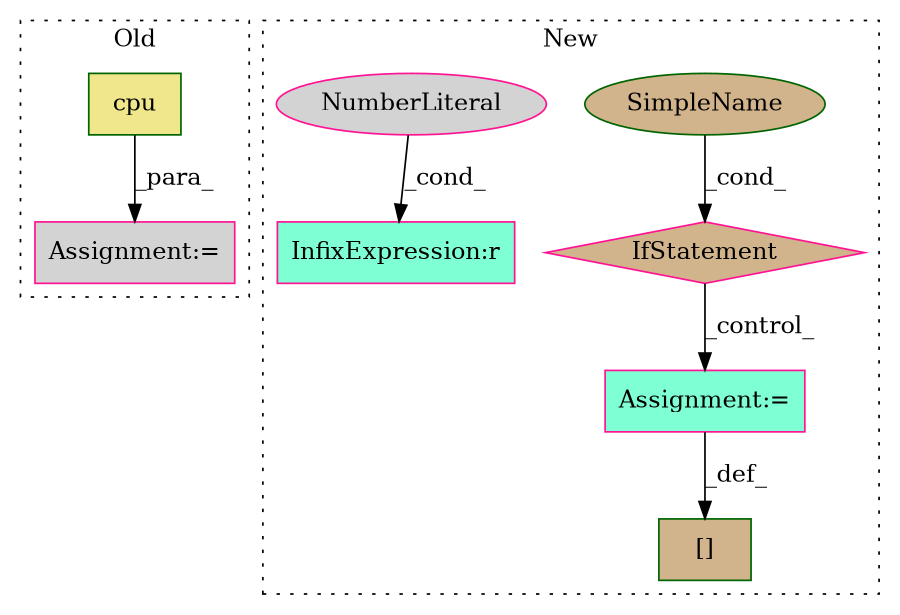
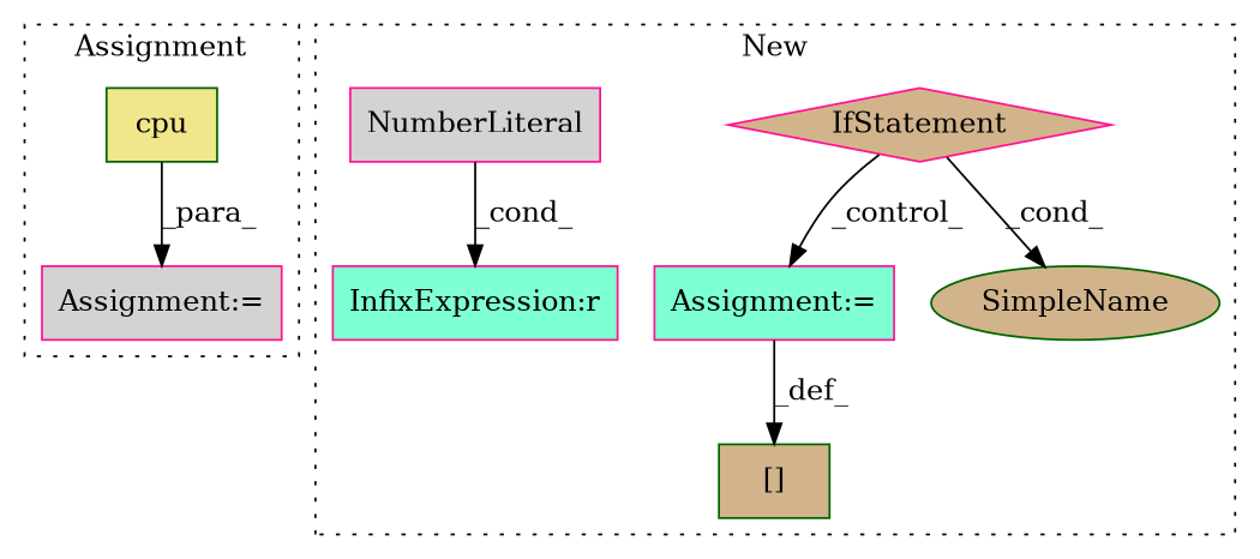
  digraph {
    node [a=7 color=deeppink fillcolor=tan l=1 shape=box style=filled]
    n1 [a=32 color=darkgreen fillcolor=khaki l=5 label=cpu s=3504]
    n2 [fillcolor=lightgrey label="Assignment:=" s=3526]
    n3 [a=25 l="4,2" label=IfStatement s="2340,2355" shape=diamond]
    n4 [fillcolor=aquamarine label="Assignment:=" s=2491]
    n5 [a=42 color=darkgreen label=SimpleName shape=ellipse l=""]
    n6 [a=27 fillcolor=aquamarine l=4 label="InfixExpression:r" s=2349]
-   n7 [a=34 fillcolor=lightgrey l=2 label=NumberLiteral s=2353 shape=ellipse]
+   n7 [a=34 fillcolor=lightgrey l=2 label=NumberLiteral s=2353]
    n8 [a=2 color=darkgreen l="12,1" label="[]" s="2474,2490"]
    subgraph cluster_1 {
-     label=Old
+     label=Assignment
      style=dotted
      n1
      n2
    }
    subgraph cluster_2 {
      label=New
      style=dotted
      n3
      n4
      n5
      n6
      n7
      n8
    }
    n1 -> n2 [label=_para_]
    n3 -> n4 [label=_control_]
    n4 -> n8 [label=_def_]
-   n5 -> n3 [label=_cond_]
+   n3 -> n5 [label=_cond_]
    n7 -> n6 [label=_cond_]
  }
